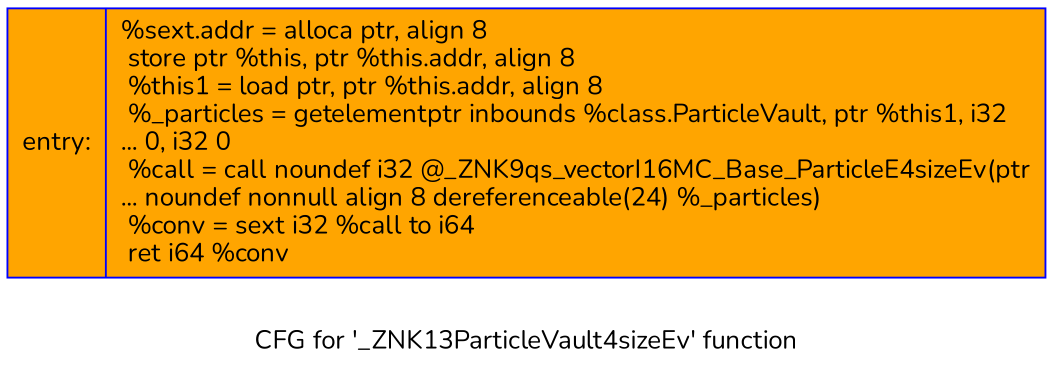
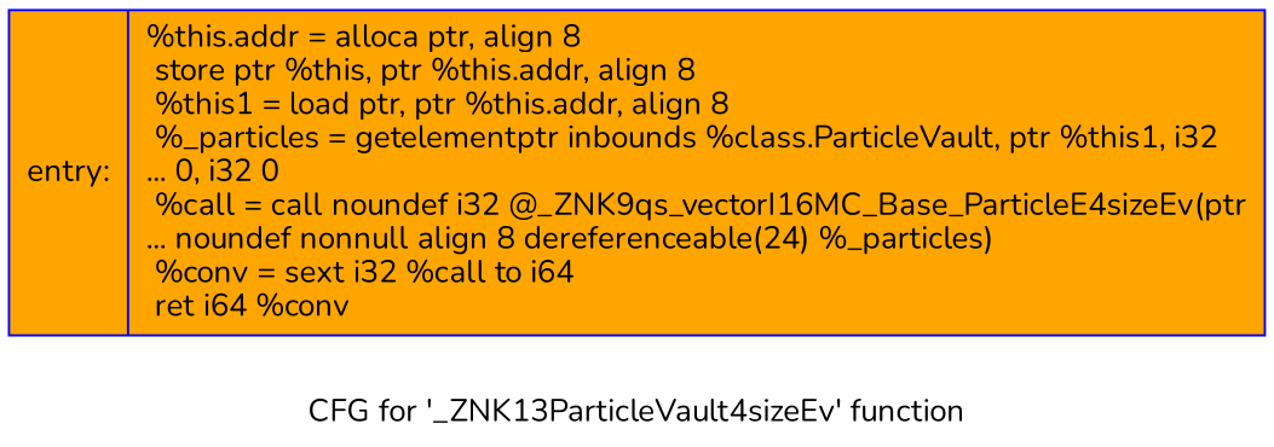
  digraph {
    label="CFG for '_ZNK13ParticleVault4sizeEv' function"
    rankdir=LR
    fontname=Nunito
-   n1 [color=blue fillcolor=orange fontname=Nunito label="{entry:\l|  %sext.addr = alloca ptr, align 8\l  store ptr %this, ptr %this.addr, align 8\l  %this1 = load ptr, ptr %this.addr, align 8\l  %_particles = getelementptr inbounds %class.ParticleVault, ptr %this1, i32\l... 0, i32 0\l  %call = call noundef i32 @_ZNK9qs_vectorI16MC_Base_ParticleE4sizeEv(ptr\l... noundef nonnull align 8 dereferenceable(24) %_particles)\l  %conv = sext i32 %call to i64\l  ret i64 %conv\l}" shape=record style=filled]
+   n1 [color=blue fillcolor=orange fontname=Nunito label="{entry:\l|  %this.addr = alloca ptr, align 8\l  store ptr %this, ptr %this.addr, align 8\l  %this1 = load ptr, ptr %this.addr, align 8\l  %_particles = getelementptr inbounds %class.ParticleVault, ptr %this1, i32\l... 0, i32 0\l  %call = call noundef i32 @_ZNK9qs_vectorI16MC_Base_ParticleE4sizeEv(ptr\l... noundef nonnull align 8 dereferenceable(24) %_particles)\l  %conv = sext i32 %call to i64\l  ret i64 %conv\l}" shape=record style=filled]
  }
